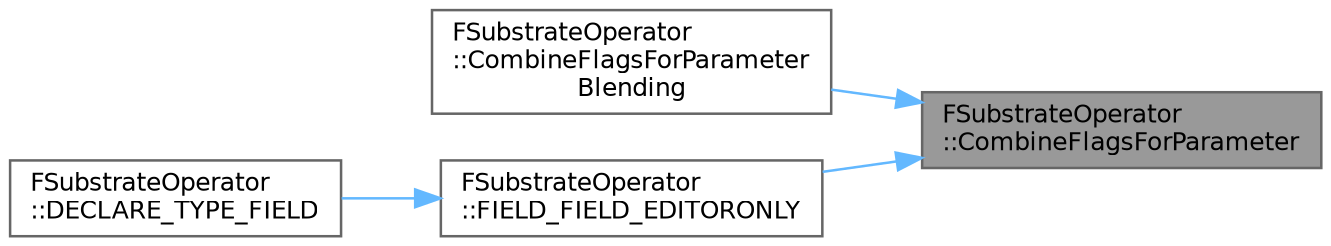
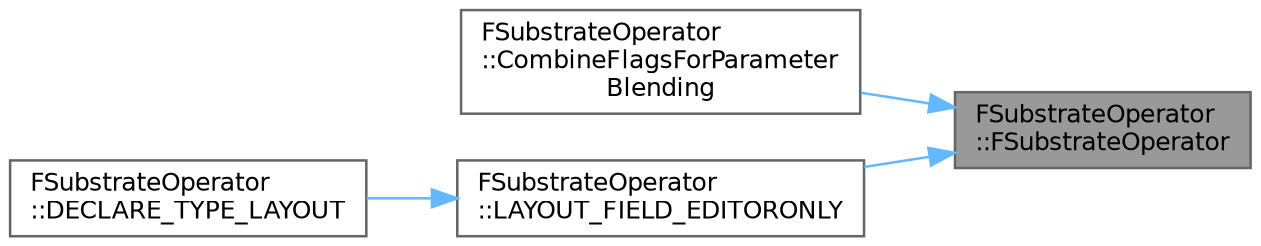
  digraph {
    fontname="DejaVu Sans"
    rankdir=RL
    node [color=grey40 fillcolor=white fontname="DejaVu Sans" fontsize=10 shape=box style=filled]
    edge [color=steelblue1 dir=back fontname="DejaVu Sans" fontsize=10 labelfontname=Helvetica labelfontsize=10 style=solid]
-   n1 [color=gray40 fillcolor=grey60 fontcolor=black height=0.2 label="FSubstrateOperator\l::CombineFlagsForParameter" width=0.4]
+   n1 [color=gray40 fillcolor=grey60 fontcolor=black height=0.2 label="FSubstrateOperator\l::FSubstrateOperator" width=0.4]
    n2 [height=0.2 label="FSubstrateOperator\l::CombineFlagsForParameter\lBlending" width=0.4]
-   n3 [height=0.2 label="FSubstrateOperator\l::FIELD_FIELD_EDITORONLY" width=0.4]
-   n4 [height=0.2 label="FSubstrateOperator\l::DECLARE_TYPE_FIELD" width=0.4]
+   n3 [height=0.2 label="FSubstrateOperator\l::LAYOUT_FIELD_EDITORONLY" width=0.4]
+   n4 [height=0.2 label="FSubstrateOperator\l::DECLARE_TYPE_LAYOUT" width=0.4]
    n1 -> n2
    n1 -> n3
    n3 -> n4
  }
